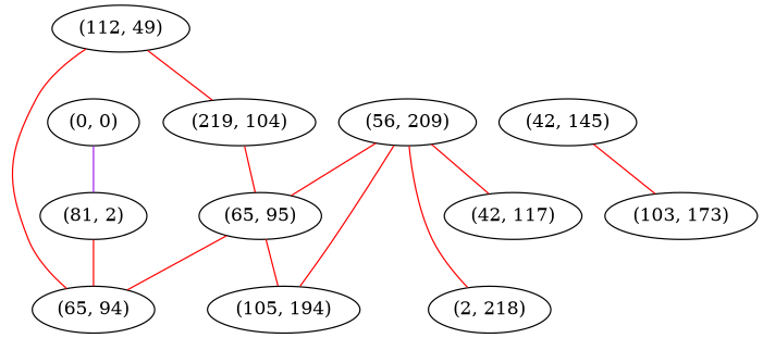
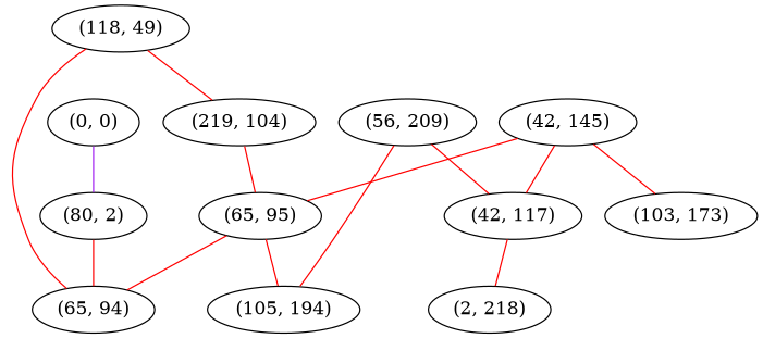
  graph {
    edge [color=red weight=1]
    n1 [label="(219, 104)"]
-   "(112, 49)"
+   "(112, 49)" [label="(118, 49)"]
    "(65, 94)"
    "(65, 95)"
    "(0, 0)"
-   "(81, 2)"
+   "(81, 2)" [label="(80, 2)"]
    "(42, 145)"
    "(103, 173)"
    n9 [label="(42, 117)"]
    "(2, 218)"
    "(105, 194)"
    "(56, 209)"
    n1 -- "(65, 95)"
    "(112, 49)" -- n1
    "(112, 49)" -- "(65, 94)"
    "(65, 95)" -- "(65, 94)"
    "(65, 95)" -- "(105, 194)"
    "(0, 0)" -- "(81, 2)" [color=purple weight=4]
    "(81, 2)" -- "(65, 94)"
-   "(56, 209)" -- "(65, 95)"
+   "(42, 145)" -- "(65, 95)"
    "(42, 145)" -- "(103, 173)"
-   "(56, 209)" -- "(2, 218)"
+   "(42, 145)" -- n9
+   n9 -- "(2, 218)"
    "(56, 209)" -- n9
    "(56, 209)" -- "(105, 194)"
  }
